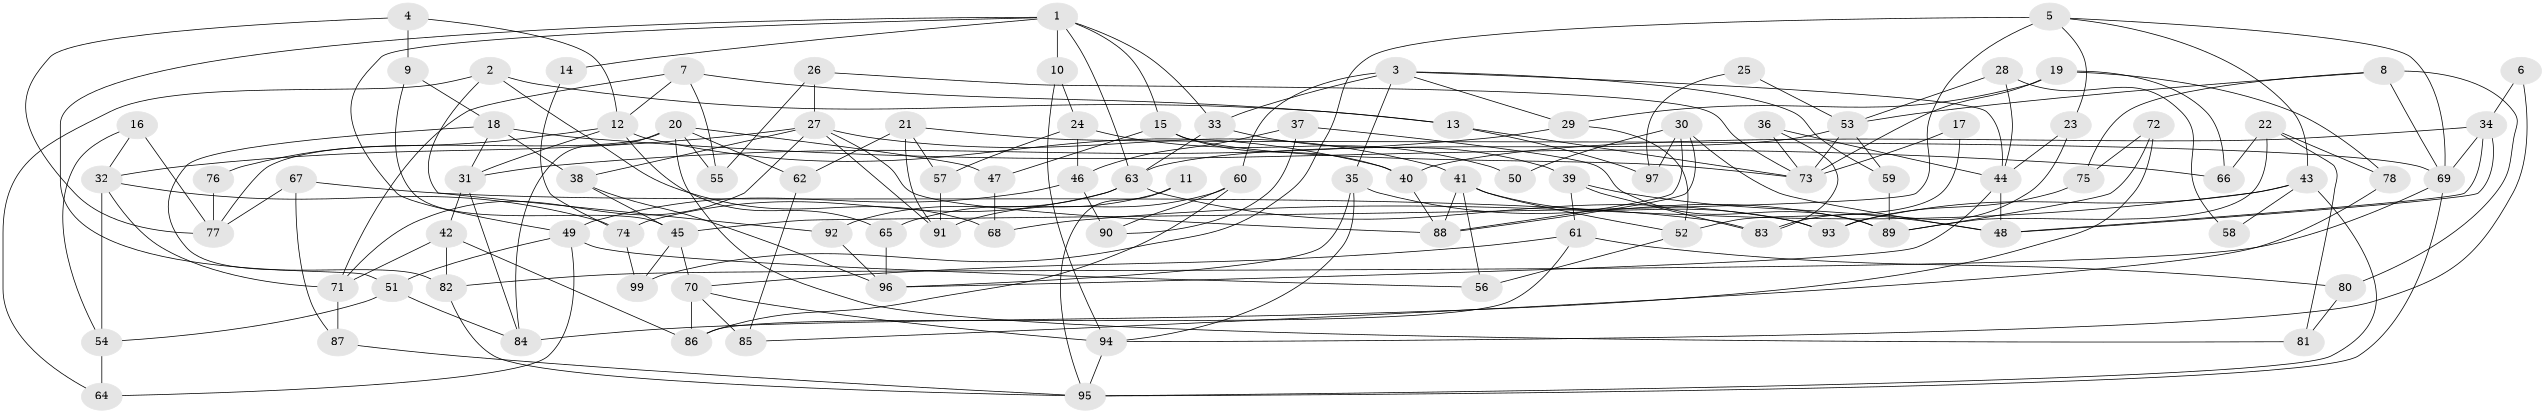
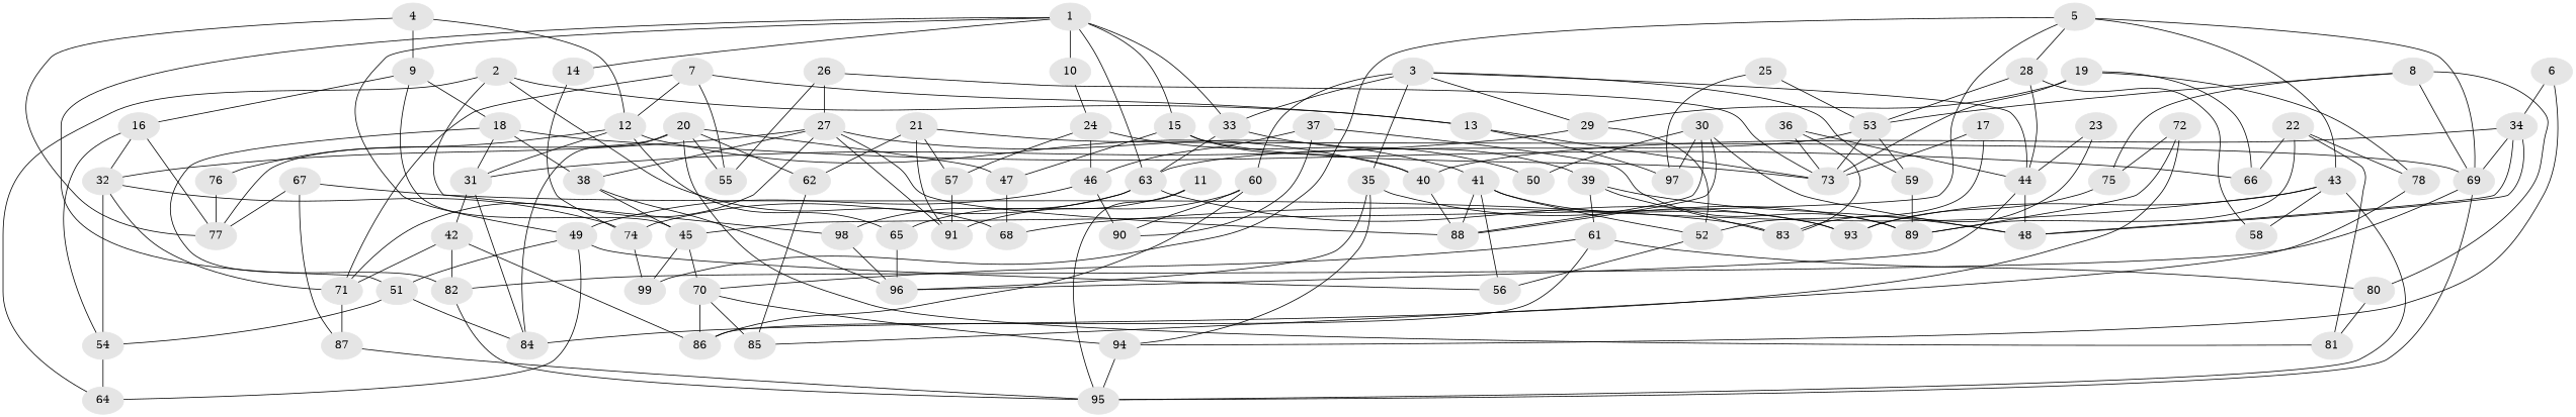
  graph {
    node [color=gray90 style=filled]
    1
    10
    14
    15
    33
    49
    51
    63
    94
    24
    74
    40
    73
    47
    39
    64
    56
    54
    84
-   92
+   92 [label=98]
    93
    2
    13
    68
    97
    96
    3
    29
    35
    44
    59
    60
    31
    52
    89
    48
    91
    90
    86
    4
    9
    12
    77
    45
    16
    18
    65
    76
    5
    28
    43
    69
    n53 [label=99]
    53
    58
    95
    70
    82
    6
    34
    7
    55
    71
    87
    8
    75
    80
    81
    32
    38
    66
    57
    46
    50
    11
    42
    88
    17
    19
    78
    85
    20
    62
    21
    22
    23
    83
    25
    26
    27
    41
    30
    61
    36
    37
    67
    72
    1 -- 10
    1 -- 14
    1 -- 15
    1 -- 33
    1 -- 49
    1 -- 51
    1 -- 63
-   10 -- 94
    10 -- 24
    14 -- 74
    15 -- 40
    15 -- 73
    15 -- 47
    33 -- 63
    33 -- 39
    49 -- 51
    49 -- 64
    49 -- 56
    51 -- 54
    51 -- 84
    63 -- 74
    63 -- 92
    63 -- 93
    94 -- 95
    24 -- 57
    24 -- 46
    24 -- 50
    74 -- n53
    40 -- 88
    47 -- 68
    39 -- 48
    39 -- 83
    39 -- 61
    54 -- 64
    92 -- 96
    2 -- 64
    2 -- 92
    2 -- 13
    2 -- 68
    13 -- 73
    13 -- 97
    3 -- 33
    3 -- 29
    3 -- 35
    3 -- 44
    3 -- 59
    3 -- 60
    29 -- 31
    29 -- 52
    35 -- 94
    35 -- 96
    35 -- 89
    44 -- 96
    44 -- 48
    59 -- 89
    60 -- 91
    60 -- 90
    60 -- 86
    31 -- 84
    31 -- 42
    52 -- 56
    4 -- 9
    4 -- 12
    4 -- 77
    9 -- 45
+   9 -- 16
    9 -- 18
    12 -- 40
    12 -- 31
    12 -- 65
    12 -- 76
    45 -- n53
    45 -- 70
    16 -- 54
    16 -- 77
    16 -- 32
    18 -- 31
    18 -- 82
    18 -- 38
    18 -- 66
    65 -- 96
    76 -- 77
    5 -- 45
-   5 -- 23
+   5 -- 28
    5 -- 43
    5 -- 69
    5 -- n53
    28 -- 44
    28 -- 53
    28 -- 58
    43 -- 93
    43 -- 68
    43 -- 58
    43 -- 95
    69 -- 95
    69 -- 82
    53 -- 63
    53 -- 73
    53 -- 59
    70 -- 94
    70 -- 86
    70 -- 85
    82 -- 95
    6 -- 94
    6 -- 34
    34 -- 40
    34 -- 48
    34 -- 48
    34 -- 69
    7 -- 13
    7 -- 12
    7 -- 55
    7 -- 71
    71 -- 87
    87 -- 95
    8 -- 69
    8 -- 53
    8 -- 75
    8 -- 80
    75 -- 93
    80 -- 81
    32 -- 74
    32 -- 54
    32 -- 71
    38 -- 96
    38 -- 45
    57 -- 91
    46 -- 49
    46 -- 90
    11 -- 65
    11 -- 95
    42 -- 86
    42 -- 82
    42 -- 71
    17 -- 73
    17 -- 52
    19 -- 73
    19 -- 29
    19 -- 66
    19 -- 78
    78 -- 85
    20 -- 47
    20 -- 84
    20 -- 77
    20 -- 55
    20 -- 81
    20 -- 62
    62 -- 85
    21 -- 91
    21 -- 69
    21 -- 57
    21 -- 62
    22 -- 89
    22 -- 81
    22 -- 66
    22 -- 78
    23 -- 44
    23 -- 83
    25 -- 97
    25 -- 53
    26 -- 73
    26 -- 55
    26 -- 27
    27 -- 91
    27 -- 71
    27 -- 32
    27 -- 38
    27 -- 88
    27 -- 41
    41 -- 56
    41 -- 93
    41 -- 52
    41 -- 88
    30 -- 97
    30 -- 48
    30 -- 50
    30 -- 88
    30 -- 88
    61 -- 86
    61 -- 70
    61 -- 80
    36 -- 73
    36 -- 44
    36 -- 83
    37 -- 89
    37 -- 90
    37 -- 46
    67 -- 77
    67 -- 87
    67 -- 83
    72 -- 84
    72 -- 89
    72 -- 75
  }
